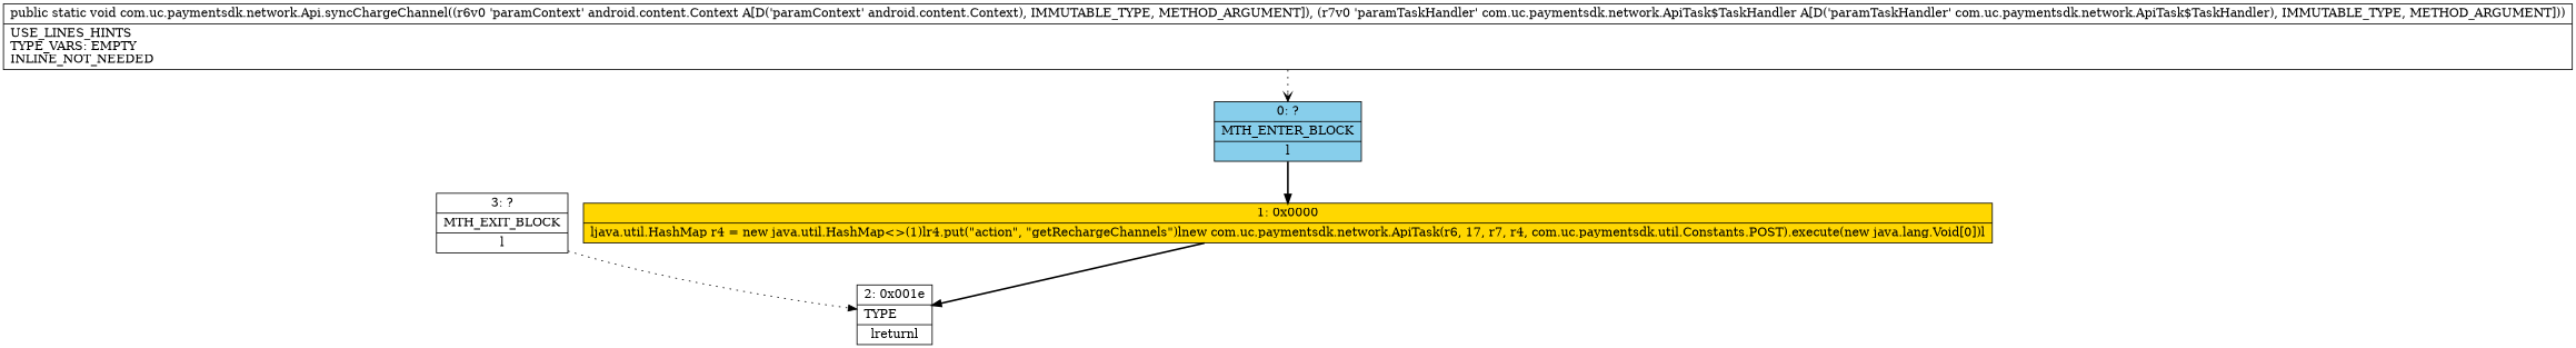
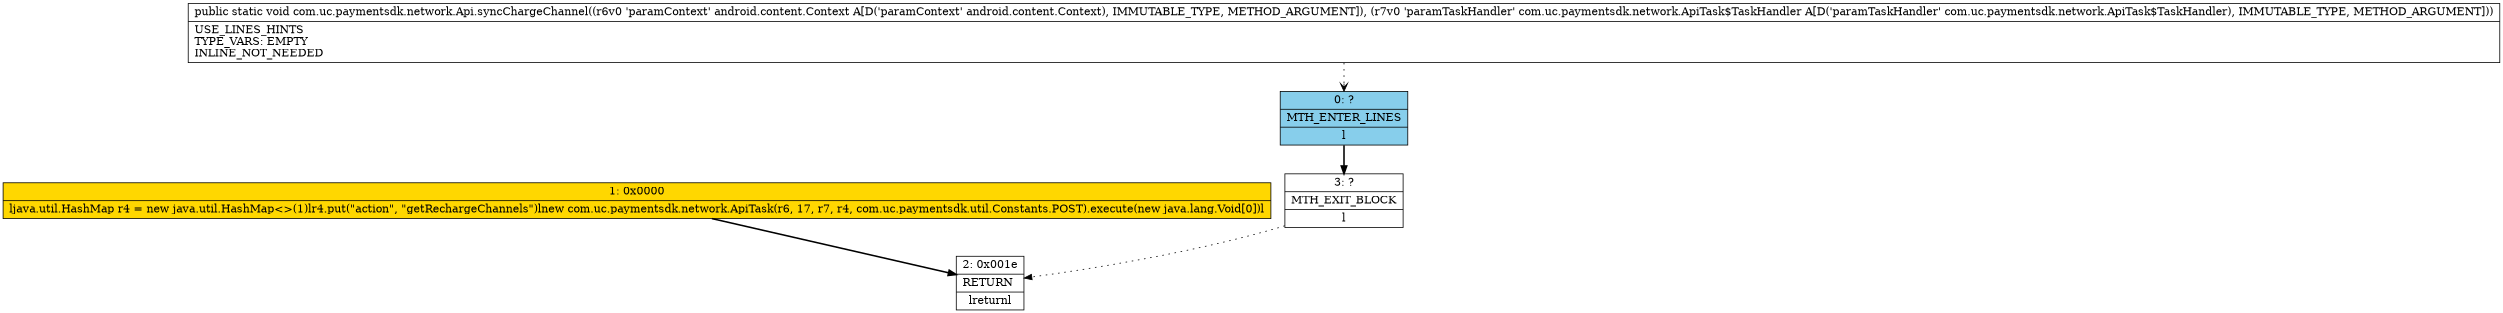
  digraph {
    node [fillcolor=white shape=record style=filled]
    edge [arrowhead=normal style=bold]
-   n1 [fillcolor=skyblue label="{0\:\ ?|MTH_ENTER_BLOCK\l|l}"]
+   n1 [fillcolor=skyblue label="{0\:\ ?|MTH_ENTER_LINES\l|l}"]
    n2 [fillcolor=gold label="{1\:\ 0x0000|ljava.util.HashMap r4 = new java.util.HashMap\<\>(1)lr4.put(\"action\", \"getRechargeChannels\")lnew com.uc.paymentsdk.network.ApiTask(r6, 17, r7, r4, com.uc.paymentsdk.util.Constants.POST).execute(new java.lang.Void[0])l}"]
-   n3 [label="{2\:\ 0x001e|TYPE\l|lreturnl}"]
+   n3 [label="{2\:\ 0x001e|RETURN\l|lreturnl}"]
    n4 [label="{3\:\ ?|MTH_EXIT_BLOCK\l|l}"]
    n5 [label="{public static void com.uc.paymentsdk.network.Api.syncChargeChannel((r6v0 'paramContext' android.content.Context A[D('paramContext' android.content.Context), IMMUTABLE_TYPE, METHOD_ARGUMENT]), (r7v0 'paramTaskHandler' com.uc.paymentsdk.network.ApiTask$TaskHandler A[D('paramTaskHandler' com.uc.paymentsdk.network.ApiTask$TaskHandler), IMMUTABLE_TYPE, METHOD_ARGUMENT]))  | USE_LINES_HINTS\lTYPE_VARS: EMPTY\lINLINE_NOT_NEEDED\l}"]
-   n1 -> n2
+   n1 -> n4
    n2 -> n3
    n4 -> n3 [style=dotted]
    n5 -> n1 [arrowhead=vee style=dotted]
  }
